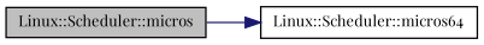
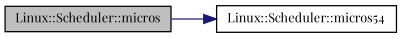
  digraph {
    rankdir=LR
    fontname="Playfair Display"
    node [color=black fontname="Playfair Display" fontsize=10 shape=record style=filled]
    n1 [fillcolor=grey75 fontcolor=black height=0.2 label="Linux::Scheduler::micros" width=0.4]
-   n2 [fillcolor=white height=0.2 label="Linux::Scheduler::micros64" width=0.4]
+   n2 [fillcolor=white height=0.2 label="Linux::Scheduler::micros54" width=0.4]
    n1 -> n2 [color=midnightblue fontname="Playfair Display" fontsize=10 labelfontname=Helvetica labelfontsize=10 style=solid]
  }
